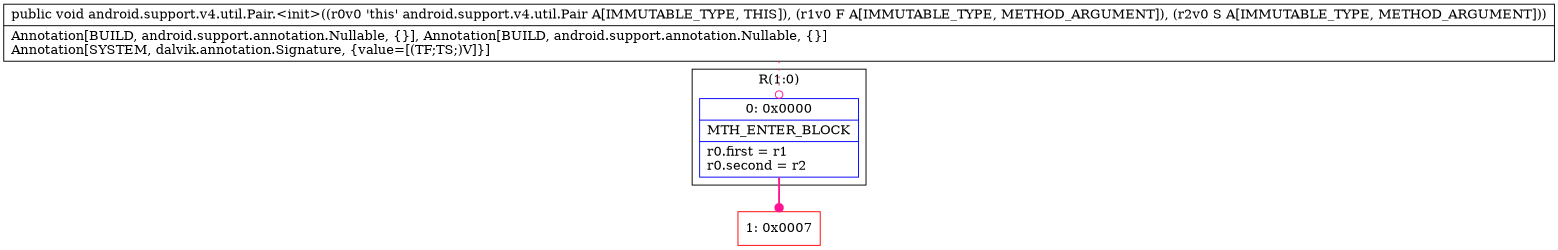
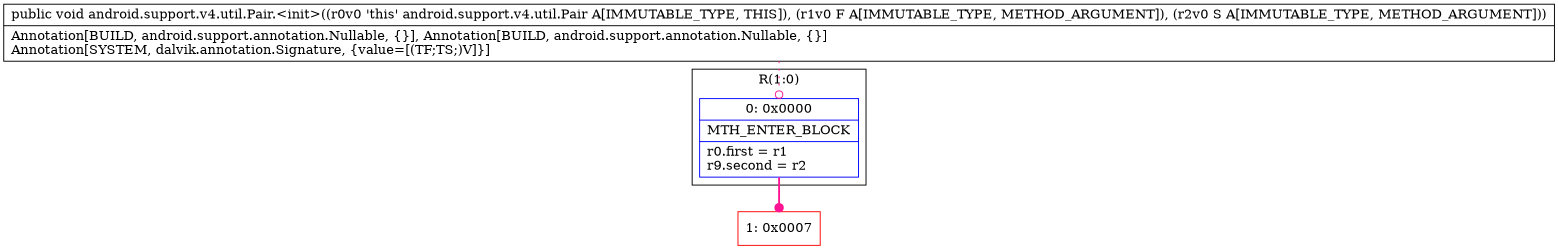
  digraph {
    node [shape=record]
    edge [color=deeppink]
-   n1 [color=blue label="{0\:\ 0x0000|MTH_ENTER_BLOCK\l|r0.first = r1\lr0.second = r2\l}"]
+   n1 [color=blue label="{0\:\ 0x0000|MTH_ENTER_BLOCK\l|r0.first = r1\lr9.second = r2\l}"]
    n2 [color=red label="{1\:\ 0x0007}"]
    n3 [label="{public void android.support.v4.util.Pair.\<init\>((r0v0 'this' android.support.v4.util.Pair A[IMMUTABLE_TYPE, THIS]), (r1v0 F A[IMMUTABLE_TYPE, METHOD_ARGUMENT]), (r2v0 S A[IMMUTABLE_TYPE, METHOD_ARGUMENT]))  | Annotation[BUILD, android.support.annotation.Nullable, \{\}], Annotation[BUILD, android.support.annotation.Nullable, \{\}]\lAnnotation[SYSTEM, dalvik.annotation.Signature, \{value=[(TF;TS;)V]\}]\l}"]
    subgraph cluster_1 {
      label="R(1:0)"
      n1
    }
    n1 -> n2 [style=bold arrowhead=dot]
    n3 -> n1 [style=dotted arrowhead=odot]
  }
